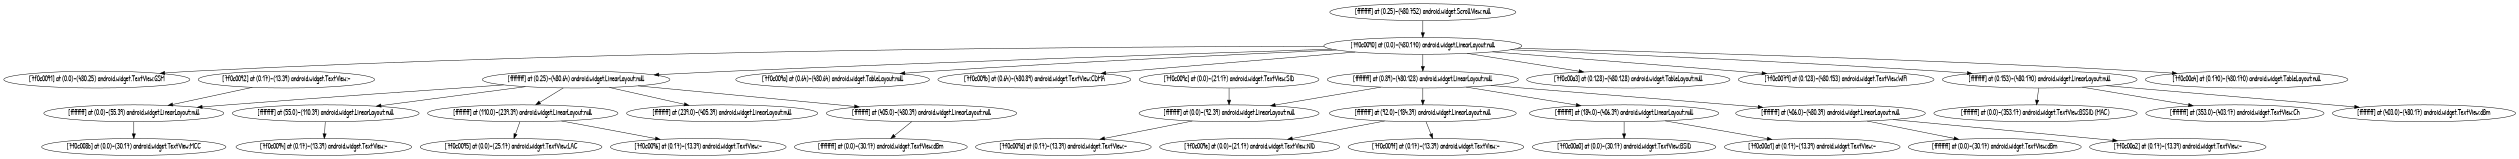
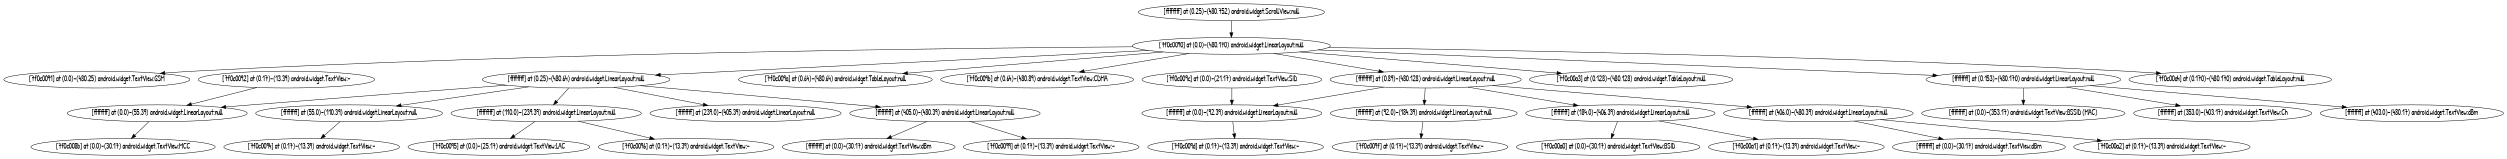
  strict digraph {
    fontname="Patrick Hand"
    node [fontname="Patrick Hand"]
    edge [fontname="Patrick Hand"]
    n1 [label="[ffffffff] at (0,25)-(480,752) android.widget.ScrollView:null"]
    n2 [label="[7f0c0090] at (0,0)-(480,170) android.widget.LinearLayout:null"]
    n3 [label="[7f0c0091] at (0,0)-(480,25) android.widget.TextView:GSM"]
    n4 [label="[ffffffff] at (0,25)-(480,64) android.widget.LinearLayout:null"]
    n5 [label="[7f0c009a] at (0,64)-(480,64) android.widget.TableLayout:null"]
    n6 [label="[7f0c009b] at (0,64)-(480,89) android.widget.TextView:CDMA"]
    n7 [label="[ffffffff] at (0,89)-(480,128) android.widget.LinearLayout:null"]
    n8 [label="[7f0c00a3] at (0,128)-(480,128) android.widget.TableLayout:null"]
-   n9 [label="[7f0c0079] at (0,128)-(480,153) android.widget.TextView:WiFi"]
    n10 [label="[ffffffff] at (0,153)-(480,170) android.widget.LinearLayout:null"]
    n11 [label="[7f0c00a4] at (0,170)-(480,170) android.widget.TableLayout:null"]
    n12 [label="[ffffffff] at (0,0)-(55,39) android.widget.LinearLayout:null"]
    n13 [label="[ffffffff] at (55,0)-(110,39) android.widget.LinearLayout:null"]
    n14 [label="[ffffffff] at (110,0)-(239,39) android.widget.LinearLayout:null"]
    n15 [label="[ffffffff] at (239,0)-(405,39) android.widget.LinearLayout:null"]
    n16 [label="[ffffffff] at (405,0)-(480,39) android.widget.LinearLayout:null"]
    n17 [label="[ffffffff] at (0,0)-(92,39) android.widget.LinearLayout:null"]
    n18 [label="[ffffffff] at (92,0)-(184,39) android.widget.LinearLayout:null"]
    n19 [label="[ffffffff] at (184,0)-(406,39) android.widget.LinearLayout:null"]
    n20 [label="[ffffffff] at (406,0)-(480,39) android.widget.LinearLayout:null"]
    n21 [label="[ffffffff] at (0,0)-(353,17) android.widget.TextView:BSSID (MAC)"]
    n22 [label="[ffffffff] at (353,0)-(403,17) android.widget.TextView:Ch"]
    n23 [label="[ffffffff] at (403,0)-(480,17) android.widget.TextView:dBm"]
    n24 [label="[7f0c008b] at (0,0)-(30,17) android.widget.TextView:MCC"]
    n25 [label="[7f0c0094] at (0,17)-(13,39) android.widget.TextView:–"]
    n26 [label="[7f0c0095] at (0,0)-(25,17) android.widget.TextView:LAC"]
    n27 [label="[7f0c0096] at (0,17)-(13,39) android.widget.TextView:–"]
    n28 [label="[ffffffff] at (0,0)-(30,17) android.widget.TextView:dBm"]
+   n29 [label="[7f0c0099] at (0,17)-(13,39) android.widget.TextView:–"]
    n30 [label="[7f0c0092] at (0,17)-(13,39) android.widget.TextView:–"]
    n31 [label="[7f0c009d] at (0,17)-(13,39) android.widget.TextView:–"]
-   n32 [label="[7f0c009e] at (0,0)-(21,17) android.widget.TextView:NID"]
    n33 [label="[7f0c009f] at (0,17)-(13,39) android.widget.TextView:–"]
    n34 [label="[7f0c00a0] at (0,0)-(30,17) android.widget.TextView:BSID"]
    n35 [label="[7f0c00a1] at (0,17)-(13,39) android.widget.TextView:–"]
    n36 [label="[ffffffff] at (0,0)-(30,17) android.widget.TextView:dBm"]
    n37 [label="[7f0c00a2] at (0,17)-(13,39) android.widget.TextView:–"]
    n38 [label="[7f0c009c] at (0,0)-(21,17) android.widget.TextView:SID"]
    n1 -> n2
    n2 -> n3
    n2 -> n4
    n2 -> n5
    n2 -> n6
    n2 -> n7
    n2 -> n8
-   n2 -> n9
    n2 -> n10
    n2 -> n11
    n4 -> n12
    n4 -> n13
    n4 -> n14
    n4 -> n15
    n4 -> n16
    n7 -> n17
    n7 -> n18
    n7 -> n19
    n7 -> n20
    n10 -> n21
    n10 -> n22
    n10 -> n23
    n12 -> n24
    n13 -> n25
    n14 -> n26
    n14 -> n27
    n16 -> n28
+   n16 -> n29
    n17 -> n31
-   n18 -> n32
    n18 -> n33
    n19 -> n34
    n19 -> n35
    n20 -> n36
    n20 -> n37
    n30 -> n12
    n38 -> n17
  }
